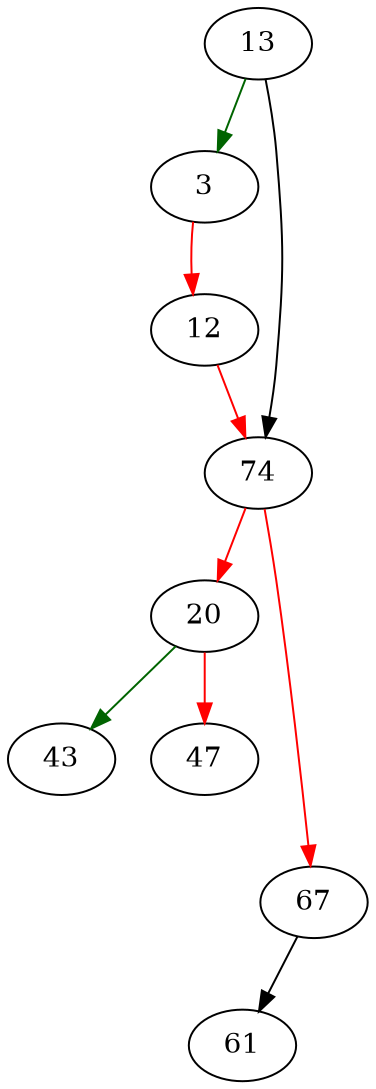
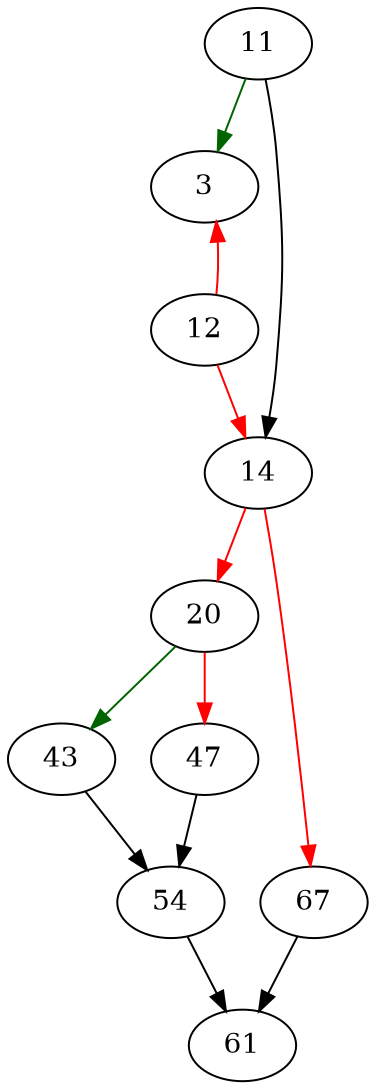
  strict digraph {
    3 [entry=true]
    12
-   11 [label=13]
-   14 [label=74]
+   11
+   14
    20
    67
    n7 [label=43]
    47
    n9 [label=61]
-   3 -> 12 [color=red cond=false]
+   54
+   12 -> 3 [color=red cond=false]
    12 -> 14 [color=red]
    11 -> 3 [color=darkgreen cond=true]
    11 -> 14
    14 -> 20 [color=red cond=true]
    14 -> 67 [color=red cond=false]
    20 -> n7 [color=darkgreen cond=true]
    20 -> 47 [color=red cond=false]
    67 -> n9
+   n7 -> 54
+   47 -> 54
+   54 -> n9
  }
